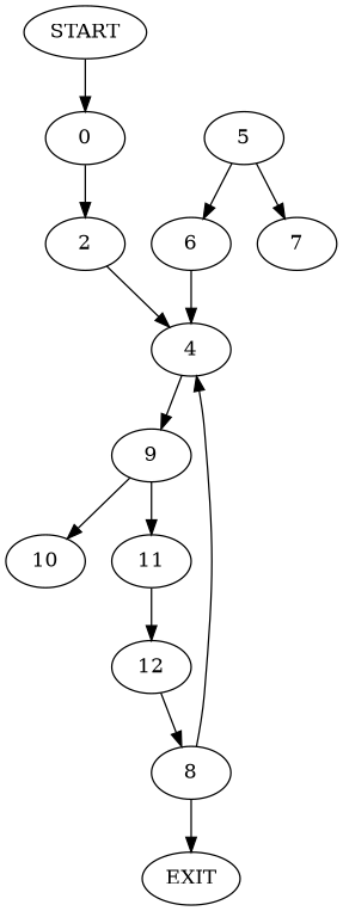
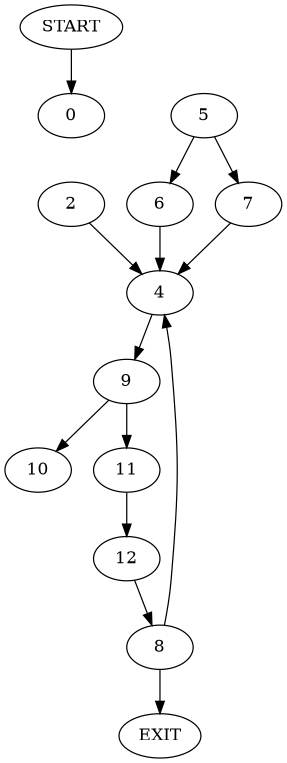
  digraph {
    n1 [label=START]
    n2 [label=0]
    2
    n4 [label=EXIT]
    4
    9
    5
    6
    7
    8
    10
    11
    12
    n1 -> n2
-   n2 -> 2
    2 -> 4
    4 -> 9
    9 -> 10
    9 -> 11
    5 -> 6
    5 -> 7
    6 -> 4
+   7 -> 4
    8 -> n4
    8 -> 4
    11 -> 12
    12 -> 8
  }
